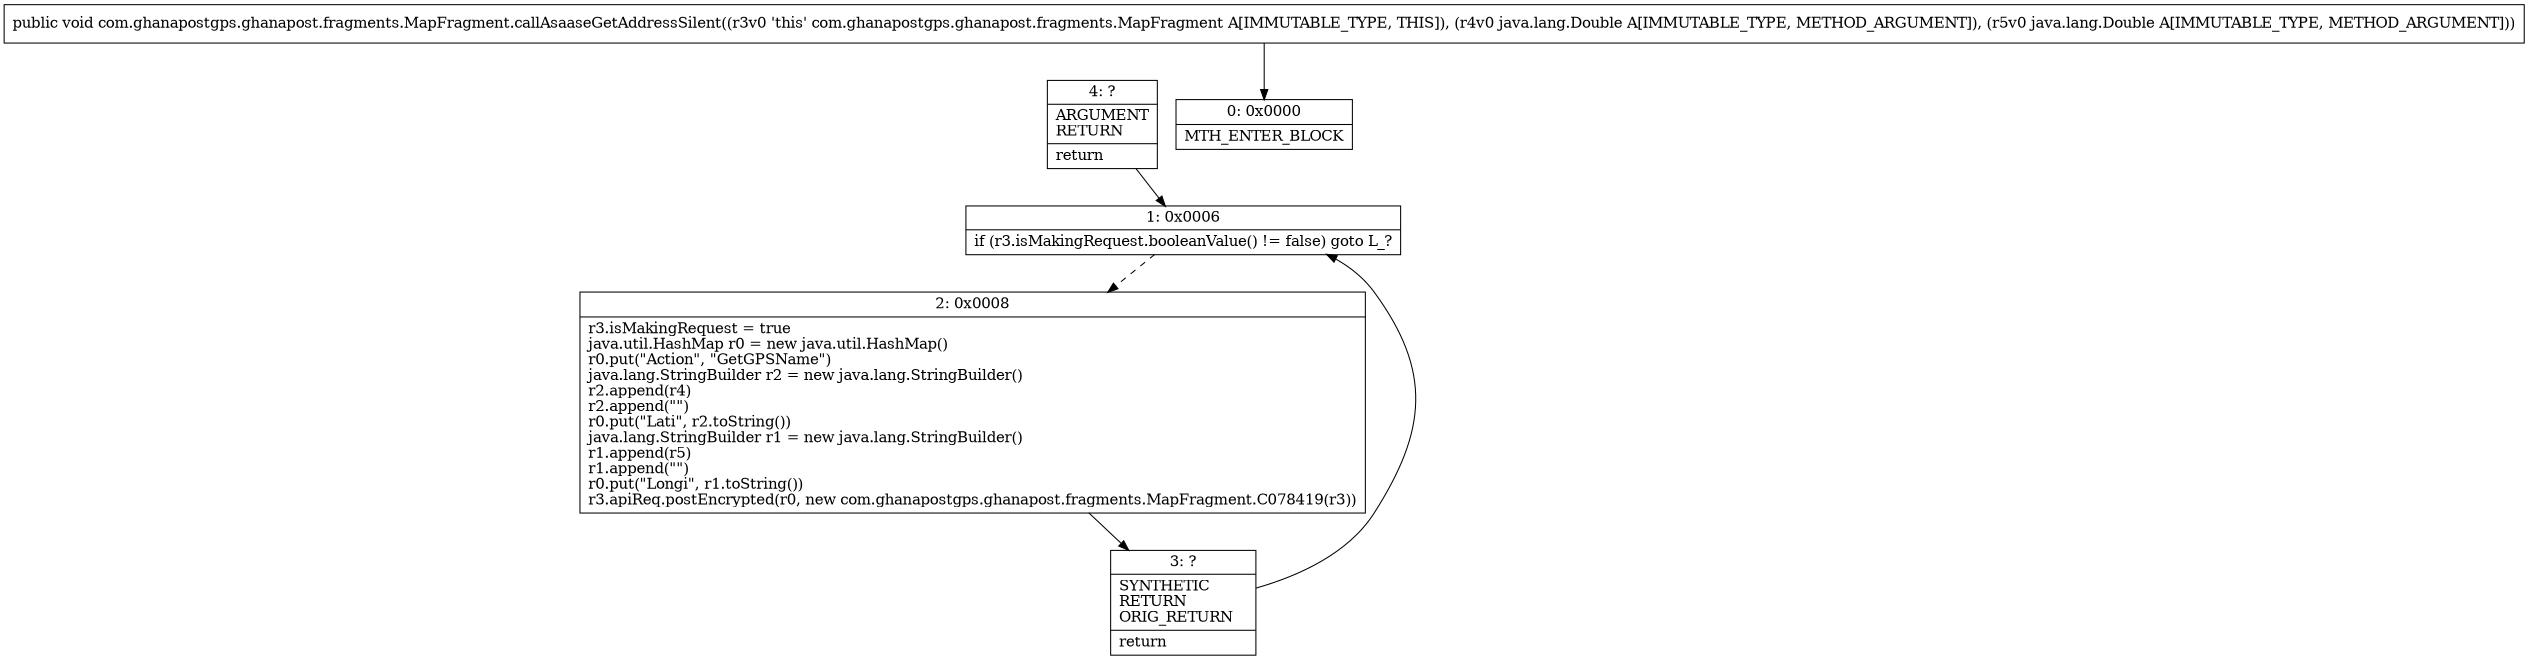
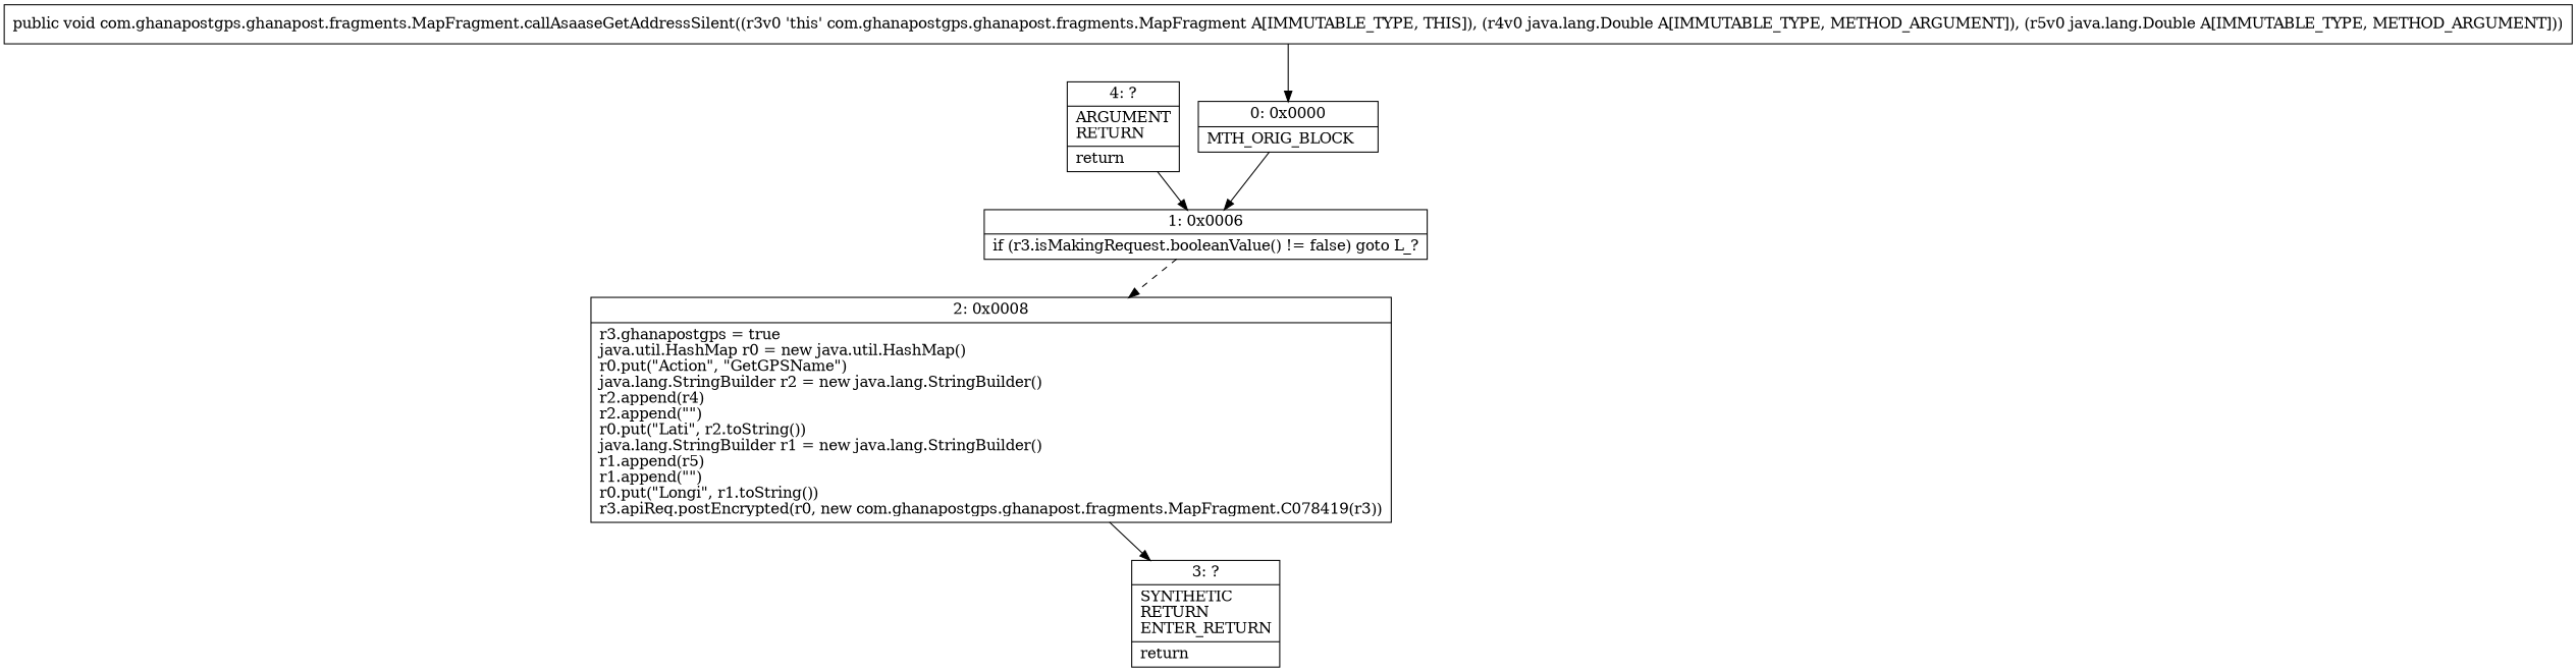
  digraph {
    fontname="DejaVu Serif"
    node [fontname="DejaVu Serif" shape=record]
    edge [fontname="DejaVu Serif"]
-   n1 [label="{0\:\ 0x0000|MTH_ENTER_BLOCK\l}"]
+   n1 [label="{0\:\ 0x0000|MTH_ORIG_BLOCK\l}"]
    n2 [label="{1\:\ 0x0006|if (r3.isMakingRequest.booleanValue() != false) goto L_?\l}"]
-   n3 [label="{2\:\ 0x0008|r3.isMakingRequest = true\ljava.util.HashMap r0 = new java.util.HashMap()\lr0.put(\"Action\", \"GetGPSName\")\ljava.lang.StringBuilder r2 = new java.lang.StringBuilder()\lr2.append(r4)\lr2.append(\"\")\lr0.put(\"Lati\", r2.toString())\ljava.lang.StringBuilder r1 = new java.lang.StringBuilder()\lr1.append(r5)\lr1.append(\"\")\lr0.put(\"Longi\", r1.toString())\lr3.apiReq.postEncrypted(r0, new com.ghanapostgps.ghanapost.fragments.MapFragment.C078419(r3))\l}"]
-   n4 [label="{3\:\ ?|SYNTHETIC\lRETURN\lORIG_RETURN\l|return\l}"]
+   n3 [label="{2\:\ 0x0008|r3.ghanapostgps = true\ljava.util.HashMap r0 = new java.util.HashMap()\lr0.put(\"Action\", \"GetGPSName\")\ljava.lang.StringBuilder r2 = new java.lang.StringBuilder()\lr2.append(r4)\lr2.append(\"\")\lr0.put(\"Lati\", r2.toString())\ljava.lang.StringBuilder r1 = new java.lang.StringBuilder()\lr1.append(r5)\lr1.append(\"\")\lr0.put(\"Longi\", r1.toString())\lr3.apiReq.postEncrypted(r0, new com.ghanapostgps.ghanapost.fragments.MapFragment.C078419(r3))\l}"]
+   n4 [label="{3\:\ ?|SYNTHETIC\lRETURN\lENTER_RETURN\l|return\l}"]
    n5 [label="{4\:\ ?|ARGUMENT\lRETURN\l|return\l}"]
    n6 [label="{public void com.ghanapostgps.ghanapost.fragments.MapFragment.callAsaaseGetAddressSilent((r3v0 'this' com.ghanapostgps.ghanapost.fragments.MapFragment A[IMMUTABLE_TYPE, THIS]), (r4v0 java.lang.Double A[IMMUTABLE_TYPE, METHOD_ARGUMENT]), (r5v0 java.lang.Double A[IMMUTABLE_TYPE, METHOD_ARGUMENT])) }"]
-   n4 -> n2
+   n1 -> n2
    n2 -> n3 [style=dashed]
    n3 -> n4
    n5 -> n2
    n6 -> n1
  }
